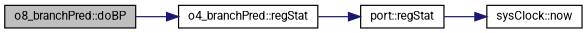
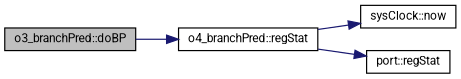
  digraph {
    fontname=Roboto
    rankdir=LR
    node [color=black fillcolor=white fontname=Roboto fontsize=10 shape=record style=filled]
    edge [color=midnightblue fontname=Roboto fontsize=10 labelfontname=Helvetica labelfontsize=10 style=solid]
-   n1 [fillcolor=grey75 fontcolor=black height=0.2 label="o8_branchPred::doBP" width=0.4]
+   n1 [fillcolor=grey75 fontcolor=black height=0.2 label="o3_branchPred::doBP" width=0.4]
    n2 [height=0.2 label="o4_branchPred::regStat" width=0.4]
    n3 [height=0.2 label="sysClock::now" width=0.4]
    n4 [height=0.2 label="port::regStat" width=0.4]
    n1 -> n2
-   n4 -> n3
+   n2 -> n3
    n2 -> n4
  }
